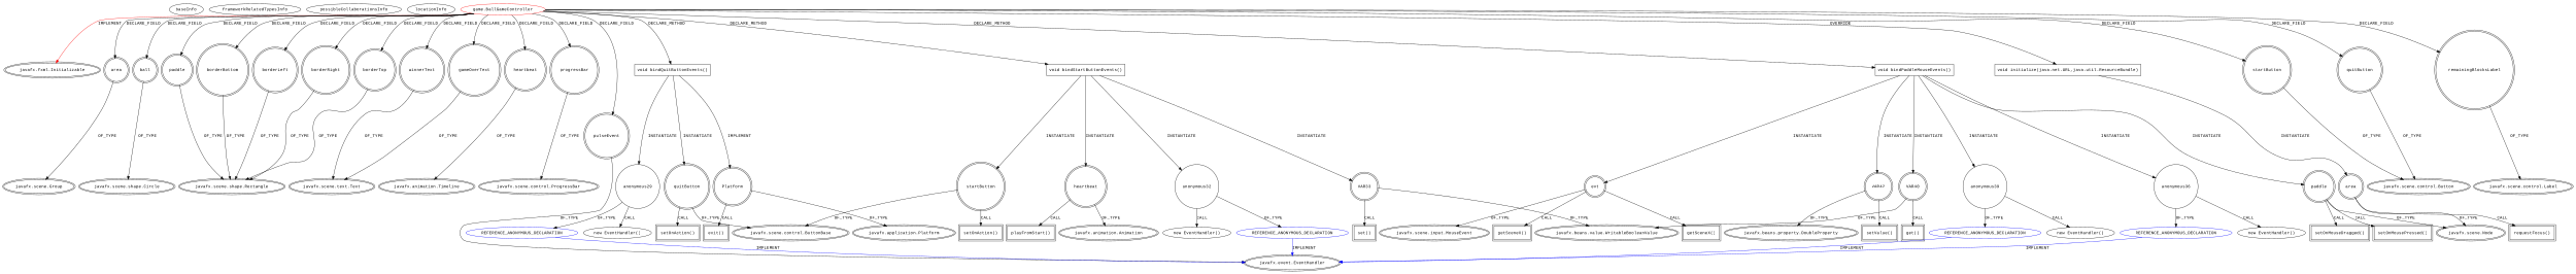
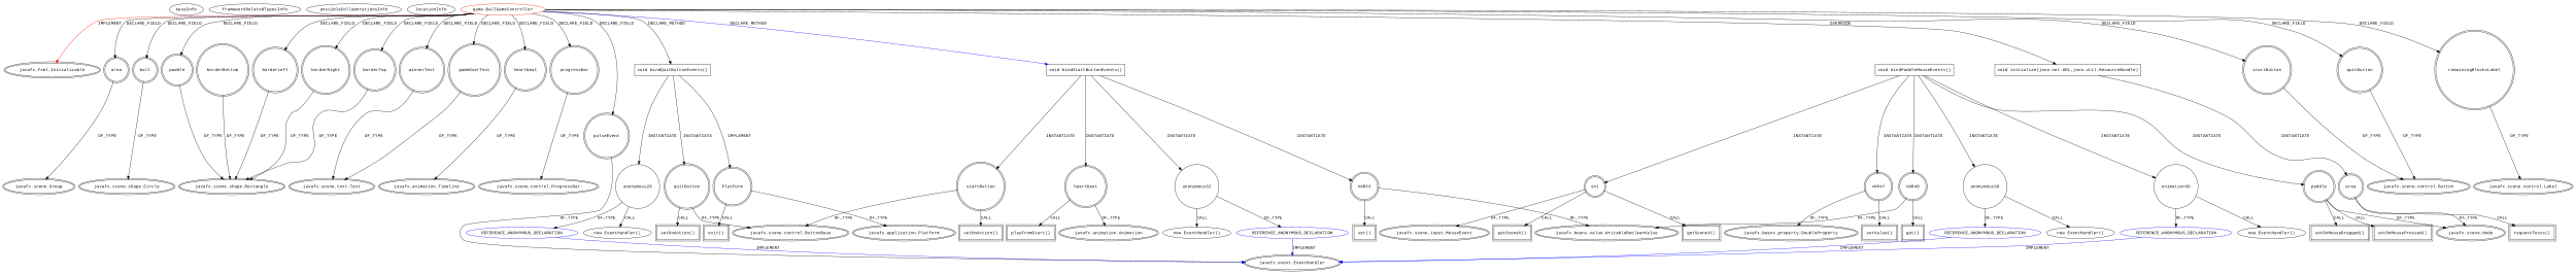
  digraph {
    fontname="Liberation Mono"
    node [fontname="Liberation Mono" isFrameworkType=true vertexType=FIELD_DECLARATION peripheries=2]
    edge [fontname="Liberation Mono"]
    baseInfo [category=extension_graph graphId=640 isAnonymous=false possibleRelation=true isFrameworkType="" vertexType="" peripheries=""]
    frameworkRelatedTypesInfo [0="javafx.fxml.Initializable" isFrameworkType="" vertexType="" peripheries=""]
    possibleCollaborationsInfo [0="640~CLIENT_METHOD_DECLARATION-INSTANTIATION-~javafx.fxml.Initializable ~javafx.event.EventHandler ~false~true" isFrameworkType="" vertexType="" peripheries=""]
    locationInfo [contextSignature=BallGameController filePath="/Johnmalc-JavaFX/JavaFX-master/src/game/BallGameController.java" graphId=640 projectName="Johnmalc-JavaFX" isFrameworkType="" vertexType="" peripheries=""]
    n5 [color=red isFrameworkType=false label="game.BallGameController" vertexType=ROOT_CLIENT_CLASS_DECLARATION peripheries=""]
    n6 [label="javafx.fxml.Initializable" vertexType=FRAMEWORK_INTERFACE_TYPE]
    n7 [label=area shape=circle]
    n8 [label=ball shape=circle]
    n9 [label=borderBottom shape=circle]
    n10 [label=borderLeft shape=circle]
    n11 [label=borderRight shape=circle]
    n12 [label=borderTop shape=circle]
    n13 [label=gameOverText shape=circle]
    n14 [label=heartbeat shape=circle]
    n15 [label=paddle shape=circle]
    n16 [label=progressBar shape=circle]
    n17 [label=pulseEvent shape=circle]
    n18 [label=quitButton shape=circle]
    n19 [label=remainingBlocksLabel shape=circle]
    n20 [label=startButton shape=circle]
    n21 [label=winnerText shape=circle]
    n22 [isFrameworkType=false label="void initialize(java.net.URL,java.util.ResourceBundle)" shape=box vertexType=OVERRIDING_METHOD_DECLARATION peripheries=""]
    n23 [isFrameworkType=false label="void bindQuitButtonEvents()" shape=box vertexType=CLIENT_METHOD_DECLARATION peripheries=""]
    n24 [isFrameworkType=false label="void bindStartButtonEvents()" shape=box vertexType=CLIENT_METHOD_DECLARATION peripheries=""]
    n25 [isFrameworkType=false label="void bindPaddleMouseEvents()" shape=box vertexType=CLIENT_METHOD_DECLARATION peripheries=""]
    n26 [label="javafx.scene.Group" vertexType=FRAMEWORK_CLASS_TYPE]
    n27 [label="javafx.scene.shape.Circle" vertexType=FRAMEWORK_CLASS_TYPE]
    n28 [label="javafx.scene.shape.Rectangle" vertexType=FRAMEWORK_CLASS_TYPE]
    n29 [label="javafx.scene.text.Text" vertexType=FRAMEWORK_CLASS_TYPE]
    n30 [label="javafx.animation.Timeline" vertexType=FRAMEWORK_CLASS_TYPE]
    n31 [label="javafx.scene.control.ProgressBar" vertexType=FRAMEWORK_CLASS_TYPE]
    n32 [label="javafx.event.EventHandler" vertexType=FRAMEWORK_INTERFACE_TYPE]
    n33 [label="javafx.scene.control.Button" vertexType=FRAMEWORK_CLASS_TYPE]
    n34 [label="javafx.scene.control.Label" vertexType=FRAMEWORK_CLASS_TYPE]
    n35 [label=area shape=circle vertexType=VARIABLE_EXPRESION]
    n36 [label=quitButton shape=circle vertexType=VARIABLE_EXPRESION]
    n37 [isFrameworkType=false label=anonymous29 shape=circle vertexType=VARIABLE_EXPRESION peripheries=""]
    n38 [label=Platform shape=circle vertexType=VARIABLE_EXPRESION]
    n39 [label=startButton shape=circle vertexType=VARIABLE_EXPRESION]
    n40 [isFrameworkType=false label=anonymous32 shape=circle vertexType=VARIABLE_EXPRESION peripheries=""]
    n41 [label=VAR33 shape=circle vertexType=VARIABLE_EXPRESION]
    n42 [label=heartbeat shape=circle vertexType=VARIABLE_EXPRESION]
    n43 [label=paddle shape=circle vertexType=VARIABLE_EXPRESION]
-   n44 [isFrameworkType=false label=anonymous36 shape=circle vertexType=VARIABLE_EXPRESION peripheries=""]
+   n44 [isFrameworkType=false label=animation36 shape=circle vertexType=VARIABLE_EXPRESION peripheries=""]
    n45 [label=evt shape=circle vertexType=VARIABLE_EXPRESION]
    n46 [isFrameworkType=false label=anonymous39 shape=circle vertexType=VARIABLE_EXPRESION peripheries=""]
    n47 [label=VAR40 shape=circle vertexType=VARIABLE_EXPRESION]
    n48 [label=VAR42 shape=circle vertexType=VARIABLE_EXPRESION]
    n49 [label="javafx.scene.Node" vertexType=FRAMEWORK_CLASS_TYPE]
    n50 [label="requestFocus()" shape=box vertexType=INSIDE_CALL]
    n51 [label="javafx.scene.control.ButtonBase" vertexType=FRAMEWORK_CLASS_TYPE]
    n52 [label="setOnAction()" shape=box vertexType=INSIDE_CALL]
    n53 [color=blue isFrameworkType=false label=REFERENCE_ANONYMOUS_DECLARATION vertexType=REFERENCE_ANONYMOUS_DECLARATION peripheries=""]
    n54 [isFrameworkType=false label="new EventHandler()" vertexType=CONSTRUCTOR_CALL peripheries=""]
    n55 [label="javafx.application.Platform" vertexType=FRAMEWORK_CLASS_TYPE]
    n56 [label="exit()" shape=box vertexType=INSIDE_CALL]
    n57 [label="setOnAction()" shape=box vertexType=INSIDE_CALL]
    n58 [color=blue isFrameworkType=false label=REFERENCE_ANONYMOUS_DECLARATION vertexType=REFERENCE_ANONYMOUS_DECLARATION peripheries=""]
    n59 [isFrameworkType=false label="new EventHandler()" vertexType=CONSTRUCTOR_CALL peripheries=""]
    n60 [label="javafx.beans.value.WritableBooleanValue" vertexType=FRAMEWORK_INTERFACE_TYPE]
    n61 [label="set()" shape=box vertexType=INSIDE_CALL]
    n62 [label="javafx.animation.Animation" vertexType=FRAMEWORK_CLASS_TYPE]
    n63 [label="playFromStart()" shape=box vertexType=INSIDE_CALL]
    n64 [label="setOnMousePressed()" shape=box vertexType=INSIDE_CALL]
    n65 [label="setOnMouseDragged()" shape=box vertexType=INSIDE_CALL]
    n66 [color=blue isFrameworkType=false label=REFERENCE_ANONYMOUS_DECLARATION vertexType=REFERENCE_ANONYMOUS_DECLARATION peripheries=""]
    n67 [isFrameworkType=false label="new EventHandler()" vertexType=CONSTRUCTOR_CALL peripheries=""]
    n68 [label="javafx.scene.input.MouseEvent" vertexType=FRAMEWORK_CLASS_TYPE]
    n69 [label="getSceneX()" shape=box vertexType=INSIDE_CALL]
    n70 [label="getSceneX()" shape=box vertexType=INSIDE_CALL]
    n71 [color=blue isFrameworkType=false label=REFERENCE_ANONYMOUS_DECLARATION vertexType=REFERENCE_ANONYMOUS_DECLARATION peripheries=""]
    n72 [isFrameworkType=false label="new EventHandler()" vertexType=CONSTRUCTOR_CALL peripheries=""]
    n73 [label="get()" shape=box vertexType=INSIDE_CALL]
    n74 [label="javafx.beans.property.DoubleProperty" vertexType=FRAMEWORK_CLASS_TYPE]
    n75 [label="setValue()" shape=box vertexType=INSIDE_CALL]
    n5 -> n6 [color=red label=IMPLEMENT]
    n5 -> n7 [label=DECLARE_FIELD]
    n5 -> n8 [label=DECLARE_FIELD]
-   n5 -> n9 [label=DECLARE_FIELD]
    n5 -> n10 [label=DECLARE_FIELD]
    n5 -> n11 [label=DECLARE_FIELD]
    n5 -> n12 [label=DECLARE_FIELD]
    n5 -> n13 [label=DECLARE_FIELD]
    n5 -> n14 [label=DECLARE_FIELD]
    n5 -> n15 [label=DECLARE_FIELD]
    n5 -> n16 [label=DECLARE_FIELD]
    n5 -> n17 [label=DECLARE_FIELD]
    n5 -> n18 [label=DECLARE_FIELD]
    n5 -> n19 [label=DECLARE_FIELD]
    n5 -> n20 [label=DECLARE_FIELD]
    n5 -> n21 [label=DECLARE_FIELD]
    n5 -> n22 [label=OVERRIDE]
    n5 -> n23 [label=DECLARE_METHOD]
-   n5 -> n24 [label=DECLARE_METHOD]
-   n5 -> n25 [label=DECLARE_METHOD]
+   n5 -> n24 [label=DECLARE_METHOD color=blue]
    n7 -> n26 [label=OF_TYPE]
    n8 -> n27 [label=OF_TYPE]
    n9 -> n28 [label=OF_TYPE]
    n10 -> n28 [label=OF_TYPE]
    n11 -> n28 [label=OF_TYPE]
    n12 -> n28 [label=OF_TYPE]
    n13 -> n29 [label=OF_TYPE]
    n14 -> n30 [label=OF_TYPE]
    n15 -> n28 [label=OF_TYPE]
    n16 -> n31 [label=OF_TYPE]
    n17 -> n32 [label=OF_TYPE]
    n18 -> n33 [label=OF_TYPE]
    n19 -> n34 [label=OF_TYPE]
    n20 -> n33 [label=OF_TYPE]
    n21 -> n29 [label=OF_TYPE]
    n22 -> n35 [label=INSTANTIATE]
    n23 -> n36 [label=INSTANTIATE]
    n23 -> n37 [label=INSTANTIATE]
    n23 -> n38 [label=IMPLEMENT]
    n24 -> n39 [label=INSTANTIATE]
    n24 -> n40 [label=INSTANTIATE]
    n24 -> n41 [label=INSTANTIATE]
    n24 -> n42 [label=INSTANTIATE]
    n25 -> n43 [label=INSTANTIATE]
    n25 -> n44 [label=INSTANTIATE]
    n25 -> n45 [label=INSTANTIATE]
    n25 -> n46 [label=INSTANTIATE]
    n25 -> n47 [label=INSTANTIATE]
    n25 -> n48 [label=INSTANTIATE]
    n35 -> n49 [label=OF_TYPE]
    n35 -> n50 [label=CALL]
    n36 -> n51 [label=OF_TYPE]
    n36 -> n52 [label=CALL]
    n37 -> n53 [label=OF_TYPE]
    n37 -> n54 [label=CALL]
    n38 -> n55 [label=OF_TYPE]
    n38 -> n56 [label=CALL]
    n39 -> n51 [label=OF_TYPE]
    n39 -> n57 [label=CALL]
    n40 -> n58 [label=OF_TYPE]
    n40 -> n59 [label=CALL]
    n41 -> n60 [label=OF_TYPE]
    n41 -> n61 [label=CALL]
    n42 -> n62 [label=OF_TYPE]
    n42 -> n63 [label=CALL]
    n43 -> n49 [label=OF_TYPE]
    n43 -> n64 [label=CALL]
    n43 -> n65 [label=CALL]
    n44 -> n66 [label=OF_TYPE]
    n44 -> n67 [label=CALL]
    n45 -> n68 [label=OF_TYPE]
    n45 -> n69 [label=CALL]
    n45 -> n70 [label=CALL]
    n46 -> n71 [label=OF_TYPE]
    n46 -> n72 [label=CALL]
    n47 -> n60 [label=OF_TYPE]
    n47 -> n73 [label=CALL]
    n48 -> n74 [label=OF_TYPE]
    n48 -> n75 [label=CALL]
    n53 -> n32 [color=blue label=IMPLEMENT]
    n58 -> n32 [color=blue label=IMPLEMENT]
    n66 -> n32 [color=blue label=IMPLEMENT]
    n71 -> n32 [color=blue label=IMPLEMENT]
  }
